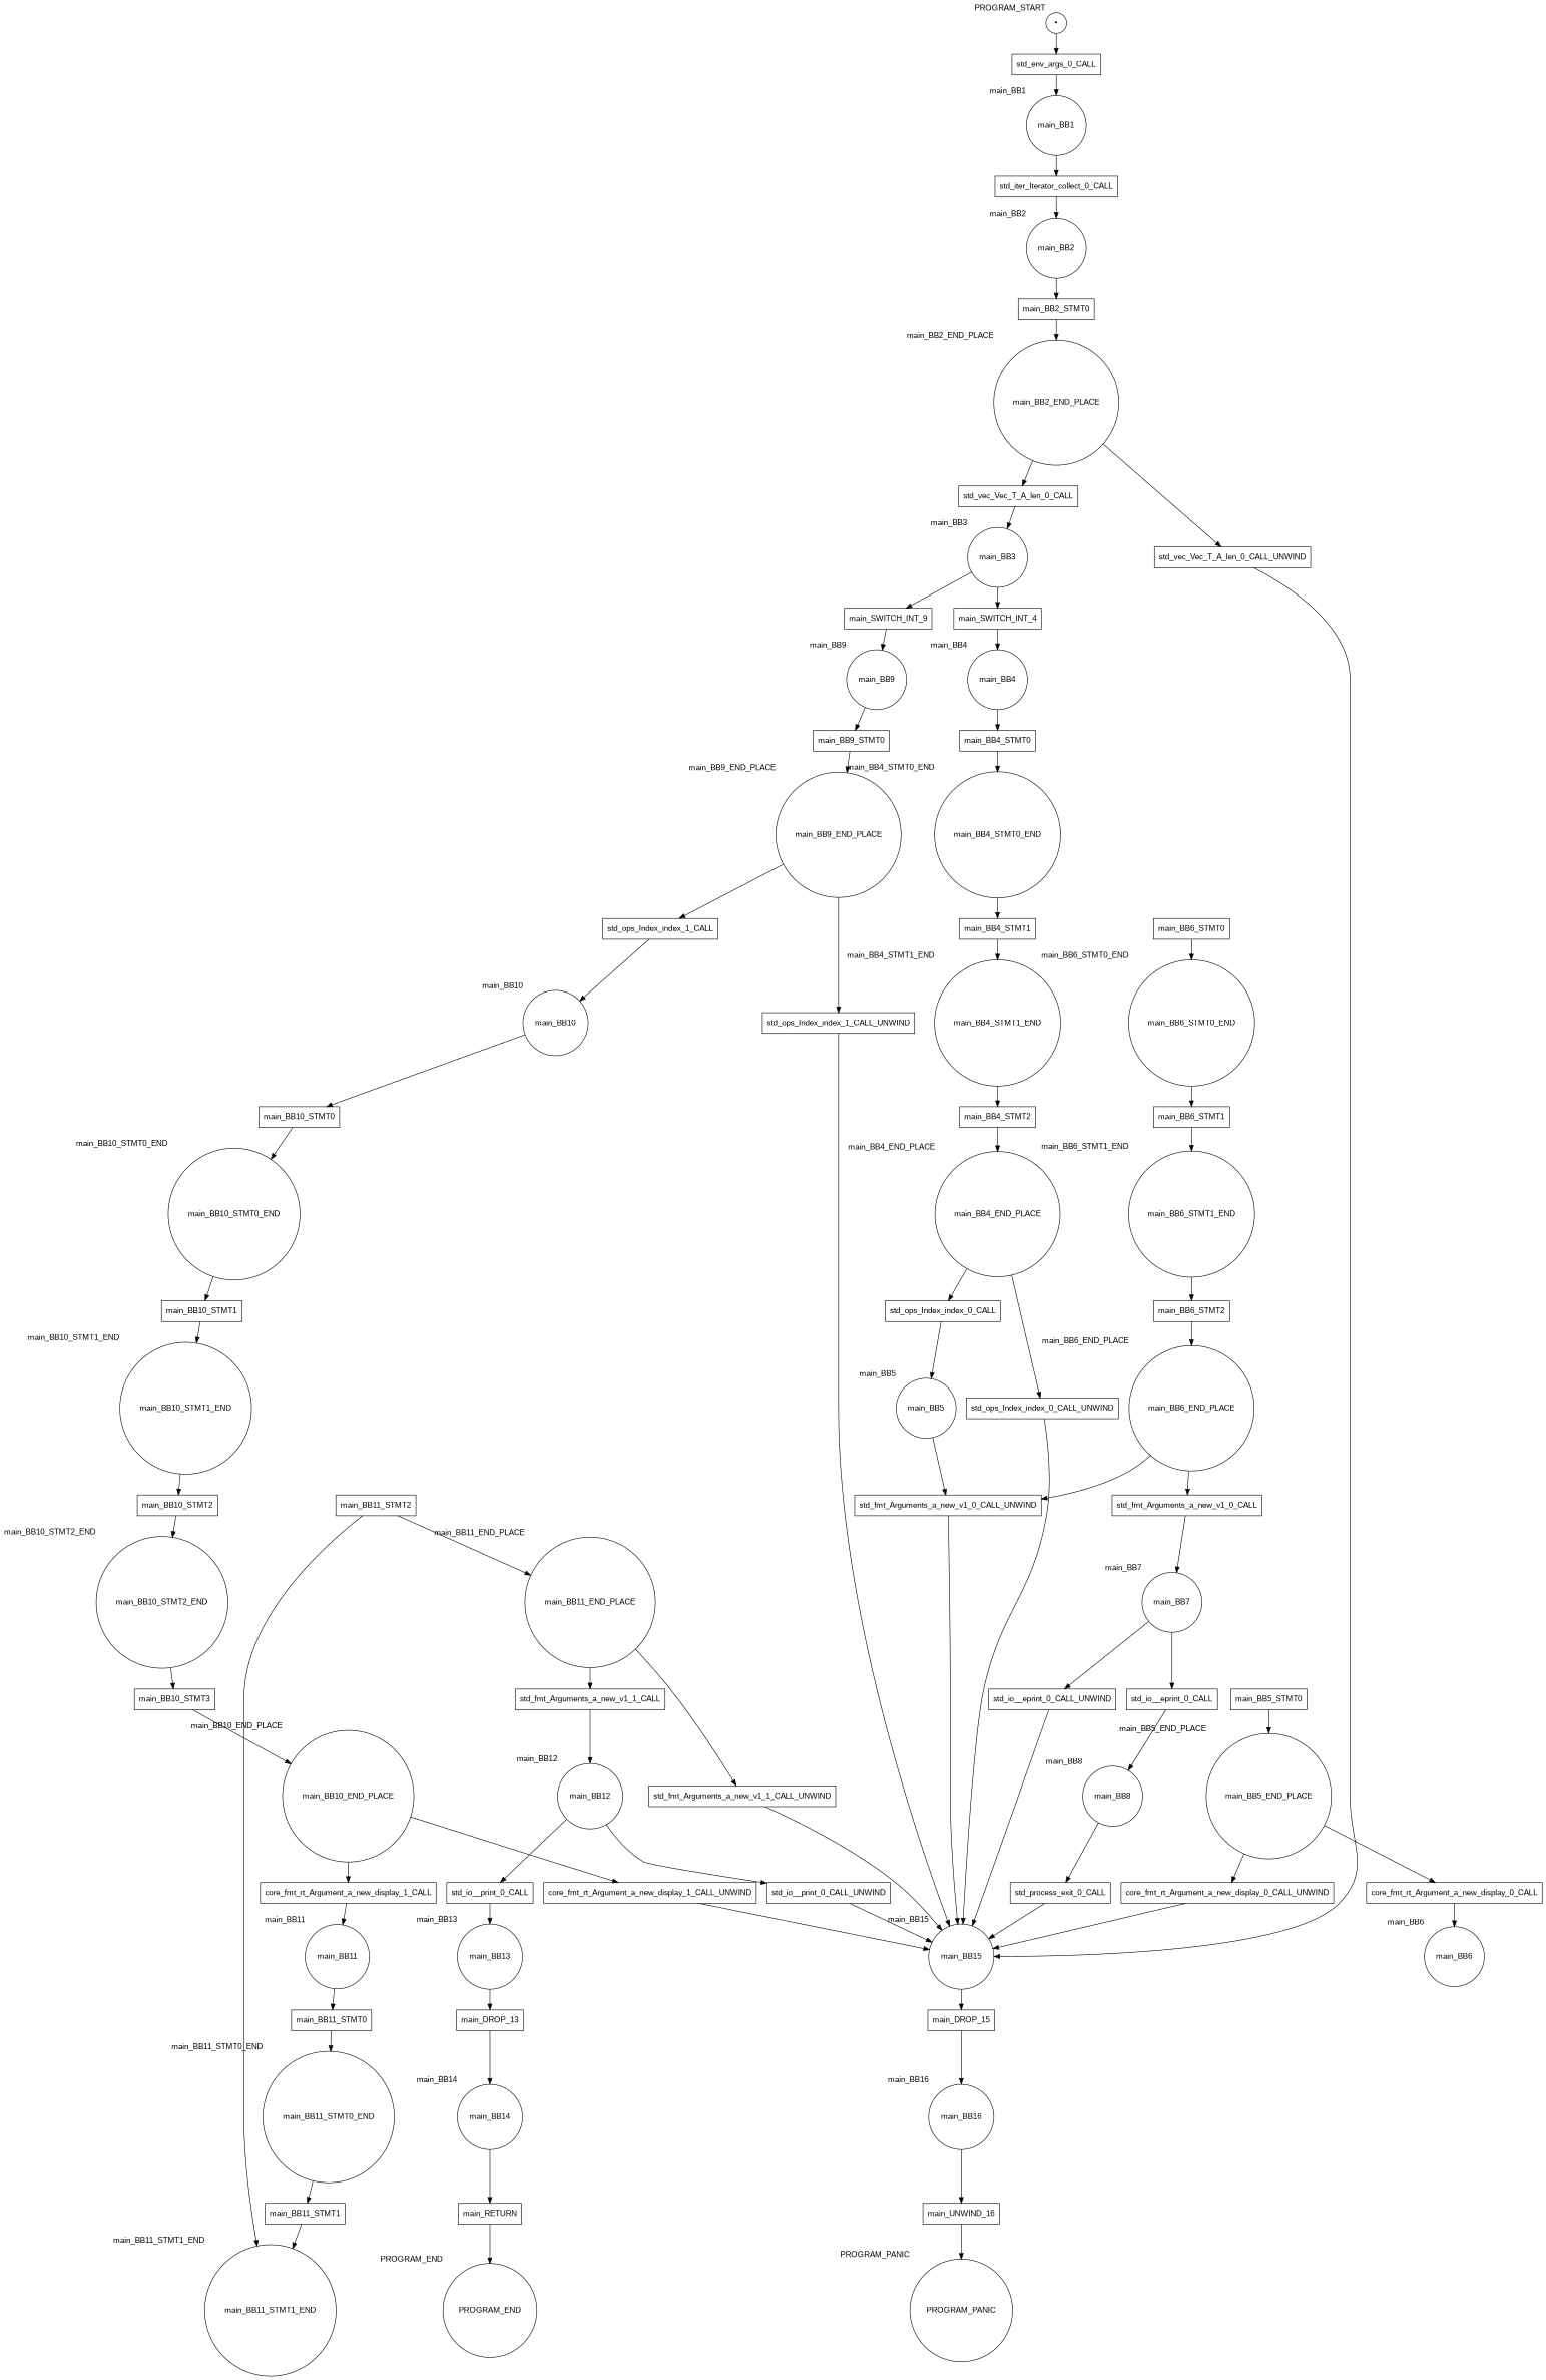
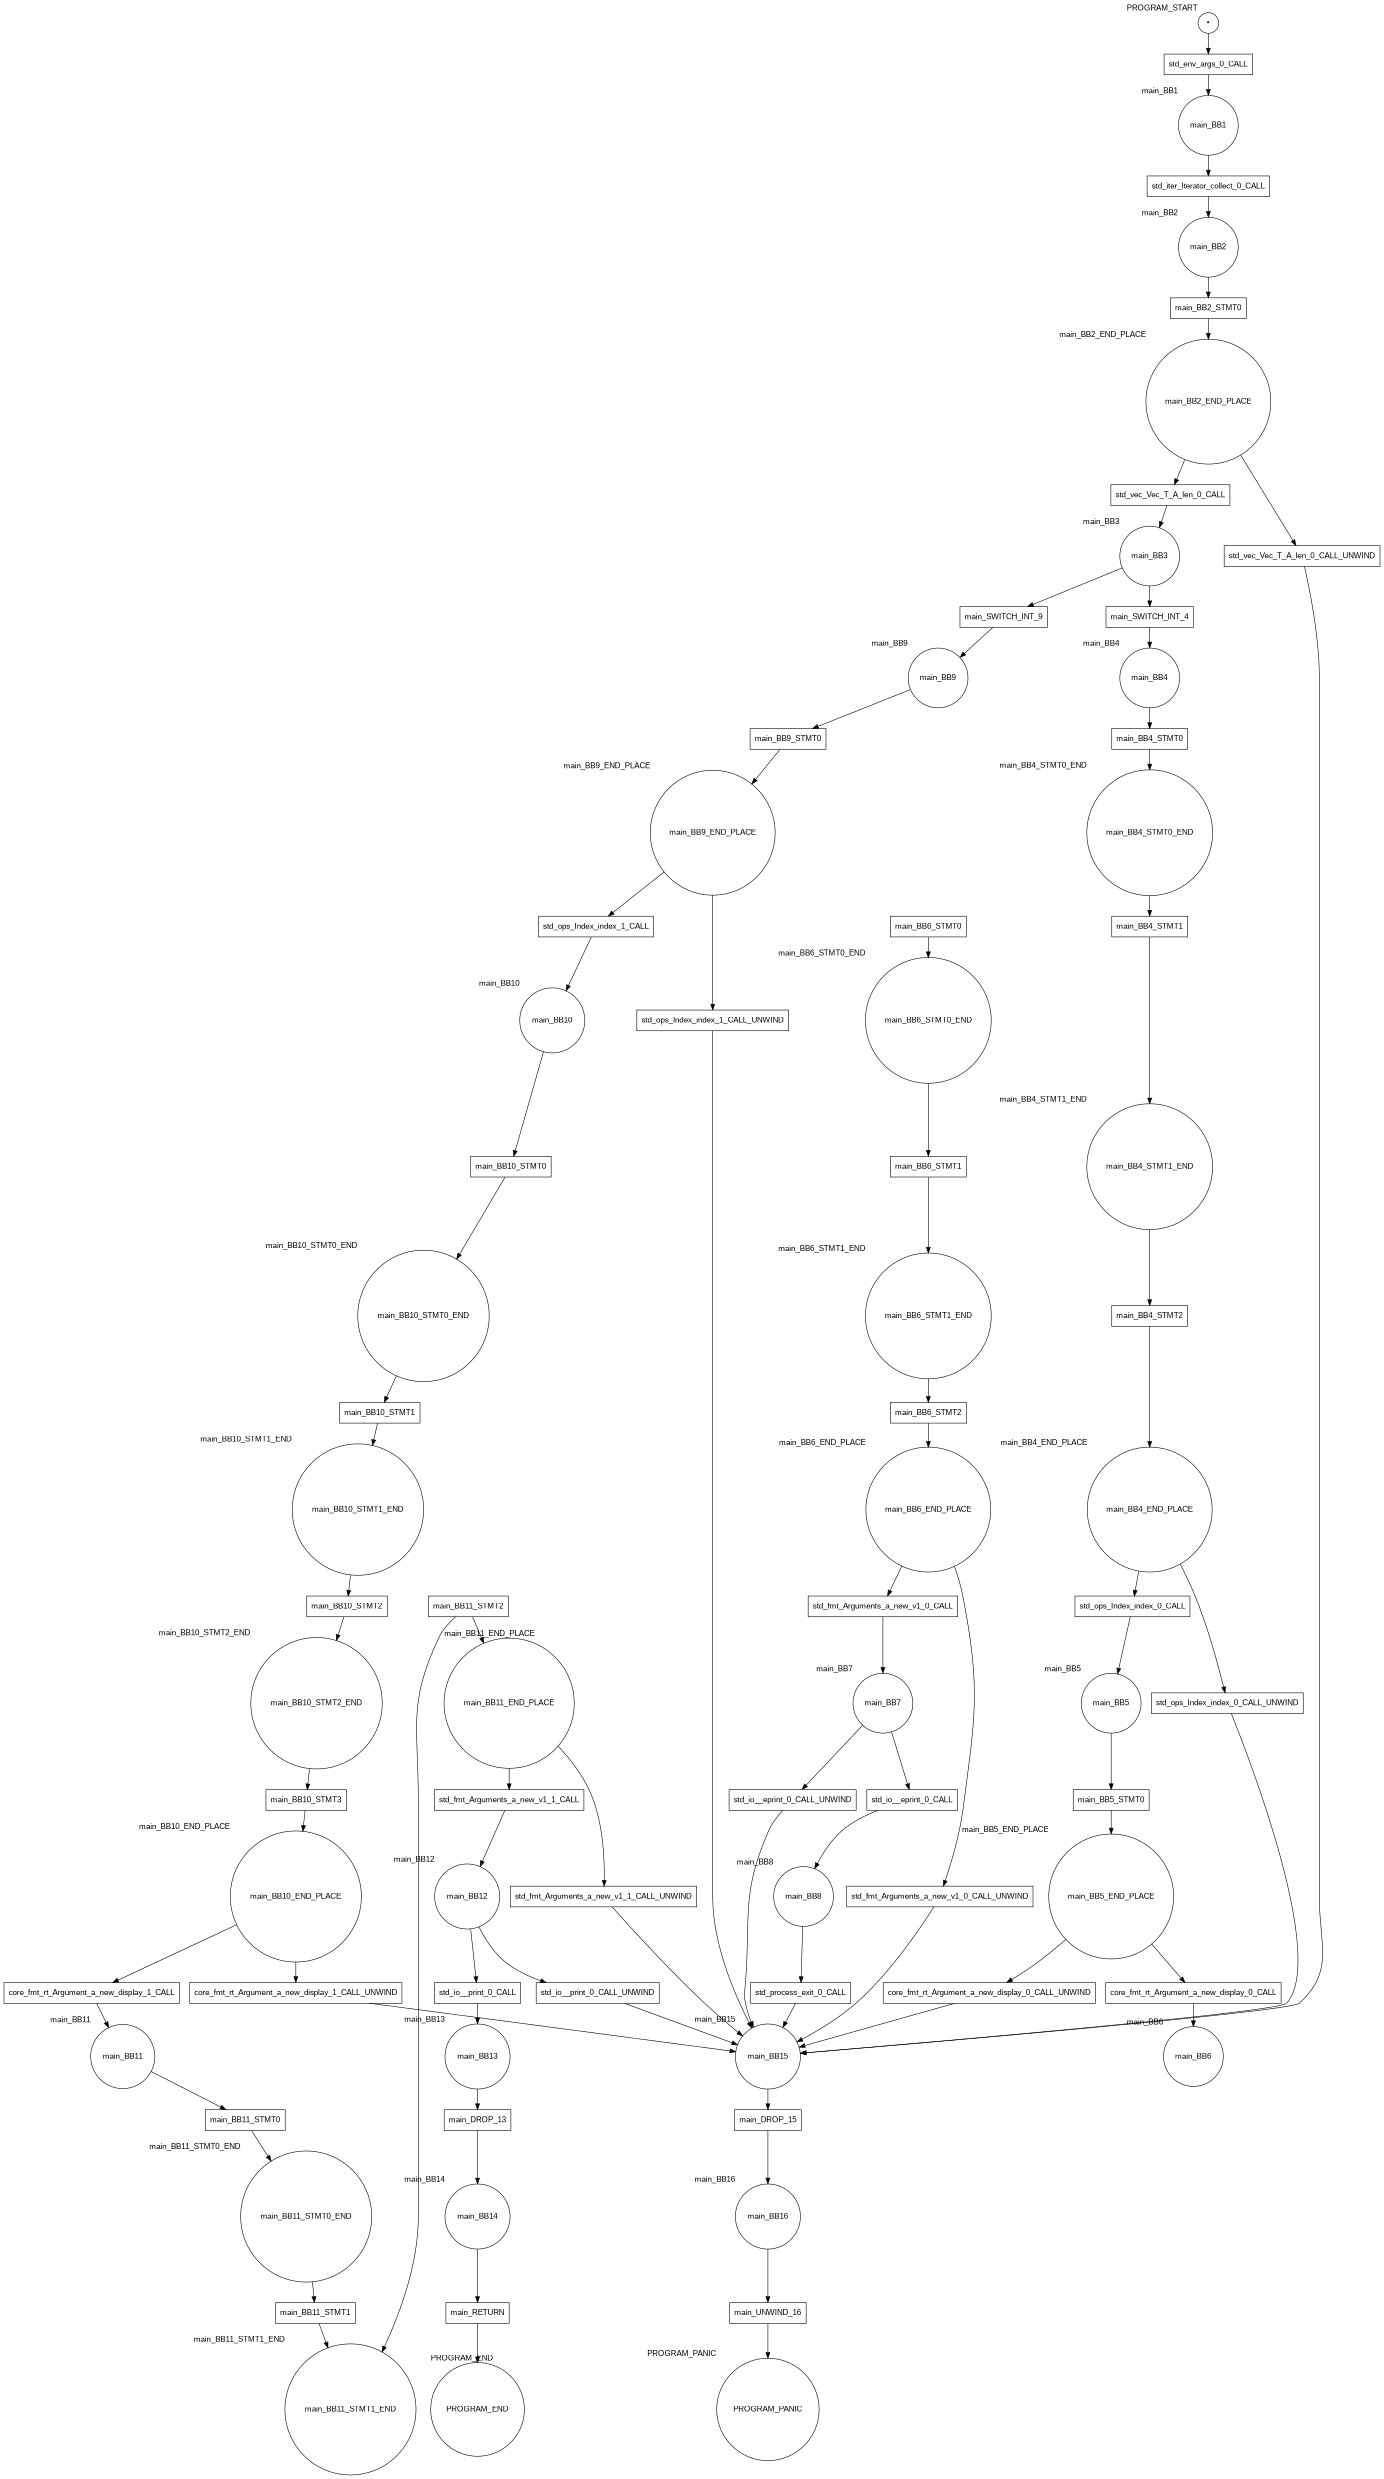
  digraph {
    fontname="Liberation Sans"
    node [fontname="Liberation Sans" shape=box]
    edge [fontname="Liberation Sans"]
    PROGRAM_END [shape=circle xlabel=PROGRAM_END]
    PROGRAM_PANIC [shape=circle xlabel=PROGRAM_PANIC]
    n3 [label="•" shape=circle xlabel=PROGRAM_START]
    n4 [label=std_env_args_0_CALL]
    main_BB1 [shape=circle xlabel=main_BB1]
    n6 [label=std_iter_Iterator_collect_0_CALL]
    main_BB2 [shape=circle xlabel=main_BB2]
    main_BB10 [shape=circle xlabel=main_BB10]
    n9 [label=main_BB10_STMT0]
    main_BB10_STMT0_END [shape=circle xlabel=main_BB10_STMT0_END]
    main_BB10_END_PLACE [shape=circle xlabel=main_BB10_END_PLACE]
    n12 [label=core_fmt_rt_Argument_a_new_display_1_CALL]
    n13 [label=core_fmt_rt_Argument_a_new_display_1_CALL_UNWIND]
    main_BB11 [shape=circle xlabel=main_BB11]
    main_BB15 [shape=circle xlabel=main_BB15]
    n16 [label=main_BB10_STMT1]
    main_BB10_STMT1_END [shape=circle xlabel=main_BB10_STMT1_END]
    n18 [label=main_BB10_STMT2]
    main_BB10_STMT2_END [shape=circle xlabel=main_BB10_STMT2_END]
    n20 [label=main_BB10_STMT3]
    n21 [label=main_BB11_STMT0]
    main_BB11_STMT0_END [shape=circle xlabel=main_BB11_STMT0_END]
    main_BB11_END_PLACE [shape=circle xlabel=main_BB11_END_PLACE]
    n24 [label=std_fmt_Arguments_a_new_v1_1_CALL]
    n25 [label=std_fmt_Arguments_a_new_v1_1_CALL_UNWIND]
    main_BB12 [shape=circle xlabel=main_BB12]
    n27 [label=main_BB11_STMT1]
    main_BB11_STMT1_END [shape=circle xlabel=main_BB11_STMT1_END]
    n29 [label=main_BB11_STMT2]
    n30 [label=std_io__print_0_CALL]
    n31 [label=std_io__print_0_CALL_UNWIND]
    main_BB13 [shape=circle xlabel=main_BB13]
    n33 [label=main_DROP_13]
    main_BB14 [shape=circle xlabel=main_BB14]
    n35 [label=main_RETURN]
    n36 [label=main_DROP_15]
    main_BB16 [shape=circle xlabel=main_BB16]
    n38 [label=main_UNWIND_16]
    n39 [label=main_BB2_STMT0]
    main_BB2_END_PLACE [shape=circle xlabel=main_BB2_END_PLACE]
    n41 [label=std_vec_Vec_T_A_len_0_CALL]
    n42 [label=std_vec_Vec_T_A_len_0_CALL_UNWIND]
    main_BB3 [shape=circle xlabel=main_BB3]
    n44 [label=main_SWITCH_INT_4]
    n45 [label=main_SWITCH_INT_9]
    main_BB4 [shape=circle xlabel=main_BB4]
    main_BB9 [shape=circle xlabel=main_BB9]
    n48 [label=main_BB4_STMT0]
    main_BB4_STMT0_END [shape=circle xlabel=main_BB4_STMT0_END]
    main_BB4_END_PLACE [shape=circle xlabel=main_BB4_END_PLACE]
    n51 [label=std_ops_Index_index_0_CALL]
    n52 [label=std_ops_Index_index_0_CALL_UNWIND]
    main_BB5 [shape=circle xlabel=main_BB5]
    n54 [label=main_BB4_STMT1]
    main_BB4_STMT1_END [shape=circle xlabel=main_BB4_STMT1_END]
    n56 [label=main_BB4_STMT2]
    n57 [label=main_BB5_STMT0]
    main_BB5_END_PLACE [shape=circle xlabel=main_BB5_END_PLACE]
    n59 [label=core_fmt_rt_Argument_a_new_display_0_CALL]
    n60 [label=core_fmt_rt_Argument_a_new_display_0_CALL_UNWIND]
    main_BB6 [shape=circle xlabel=main_BB6]
    n62 [label=main_BB6_STMT0]
    main_BB6_STMT0_END [shape=circle xlabel=main_BB6_STMT0_END]
    main_BB6_END_PLACE [shape=circle xlabel=main_BB6_END_PLACE]
    n65 [label=std_fmt_Arguments_a_new_v1_0_CALL]
    n66 [label=std_fmt_Arguments_a_new_v1_0_CALL_UNWIND]
    main_BB7 [shape=circle xlabel=main_BB7]
    n68 [label=main_BB6_STMT1]
    main_BB6_STMT1_END [shape=circle xlabel=main_BB6_STMT1_END]
    n70 [label=main_BB6_STMT2]
    n71 [label=std_io__eprint_0_CALL]
    n72 [label=std_io__eprint_0_CALL_UNWIND]
    main_BB8 [shape=circle xlabel=main_BB8]
    n74 [label=std_process_exit_0_CALL]
    n75 [label=main_BB9_STMT0]
    main_BB9_END_PLACE [shape=circle xlabel=main_BB9_END_PLACE]
    n77 [label=std_ops_Index_index_1_CALL]
    n78 [label=std_ops_Index_index_1_CALL_UNWIND]
    n3 -> n4
    n4 -> main_BB1
    main_BB1 -> n6
    n6 -> main_BB2
    main_BB2 -> n39
    main_BB10 -> n9
    n9 -> main_BB10_STMT0_END
    main_BB10_STMT0_END -> n16
    main_BB10_END_PLACE -> n12
    main_BB10_END_PLACE -> n13
    n12 -> main_BB11
    n13 -> main_BB15
    main_BB11 -> n21
    main_BB15 -> n36
    n16 -> main_BB10_STMT1_END
    main_BB10_STMT1_END -> n18
    n18 -> main_BB10_STMT2_END
    main_BB10_STMT2_END -> n20
    n20 -> main_BB10_END_PLACE
    n21 -> main_BB11_STMT0_END
    main_BB11_STMT0_END -> n27
    main_BB11_END_PLACE -> n24
    main_BB11_END_PLACE -> n25
    n24 -> main_BB12
    n25 -> main_BB15
    main_BB12 -> n30
    main_BB12 -> n31
    n27 -> main_BB11_STMT1_END
    n29 -> main_BB11_END_PLACE
    n29 -> main_BB11_STMT1_END
    n30 -> main_BB13
    n31 -> main_BB15
    main_BB13 -> n33
    n33 -> main_BB14
    main_BB14 -> n35
    n35 -> PROGRAM_END
    n36 -> main_BB16
    main_BB16 -> n38
    n38 -> PROGRAM_PANIC
    n39 -> main_BB2_END_PLACE
    main_BB2_END_PLACE -> n41
    main_BB2_END_PLACE -> n42
    n41 -> main_BB3
    n42 -> main_BB15
    main_BB3 -> n44
    main_BB3 -> n45
    n44 -> main_BB4
    n45 -> main_BB9
    main_BB4 -> n48
    main_BB9 -> n75
    n48 -> main_BB4_STMT0_END
    main_BB4_STMT0_END -> n54
    main_BB4_END_PLACE -> n51
    main_BB4_END_PLACE -> n52
    n51 -> main_BB5
    n52 -> main_BB15
-   main_BB5 -> n66
+   main_BB5 -> n57
    n54 -> main_BB4_STMT1_END
    main_BB4_STMT1_END -> n56
    n56 -> main_BB4_END_PLACE
    n57 -> main_BB5_END_PLACE
    main_BB5_END_PLACE -> n59
    main_BB5_END_PLACE -> n60
    n59 -> main_BB6
    n60 -> main_BB15
    n62 -> main_BB6_STMT0_END
    main_BB6_STMT0_END -> n68
    main_BB6_END_PLACE -> n65
    main_BB6_END_PLACE -> n66
    n65 -> main_BB7
    n66 -> main_BB15
    main_BB7 -> n71
    main_BB7 -> n72
    n68 -> main_BB6_STMT1_END
    main_BB6_STMT1_END -> n70
    n70 -> main_BB6_END_PLACE
    n71 -> main_BB8
    n72 -> main_BB15
    main_BB8 -> n74
    n74 -> main_BB15
    n75 -> main_BB9_END_PLACE
    main_BB9_END_PLACE -> n77
    main_BB9_END_PLACE -> n78
    n77 -> main_BB10
    n78 -> main_BB15
  }
